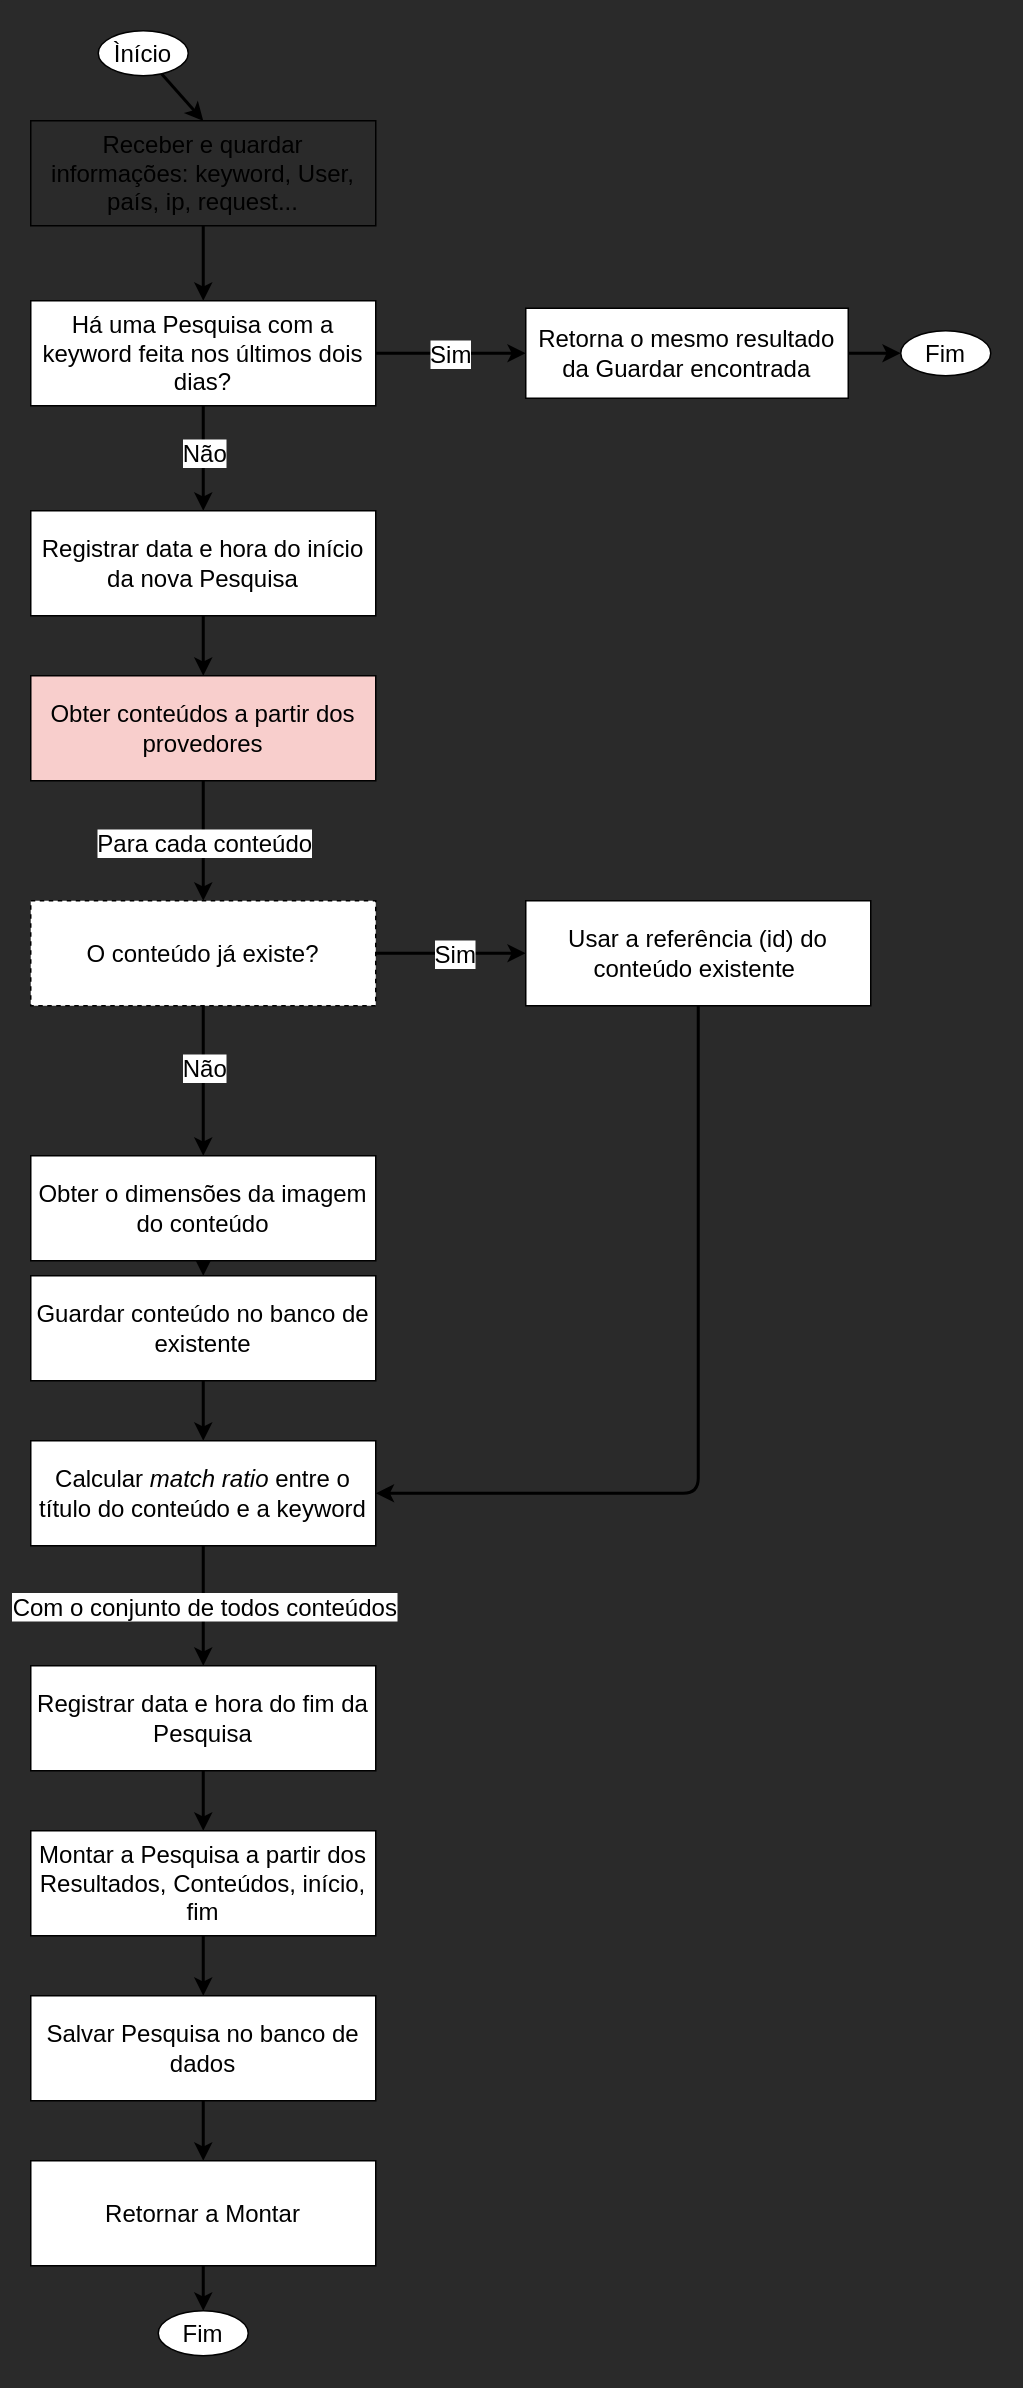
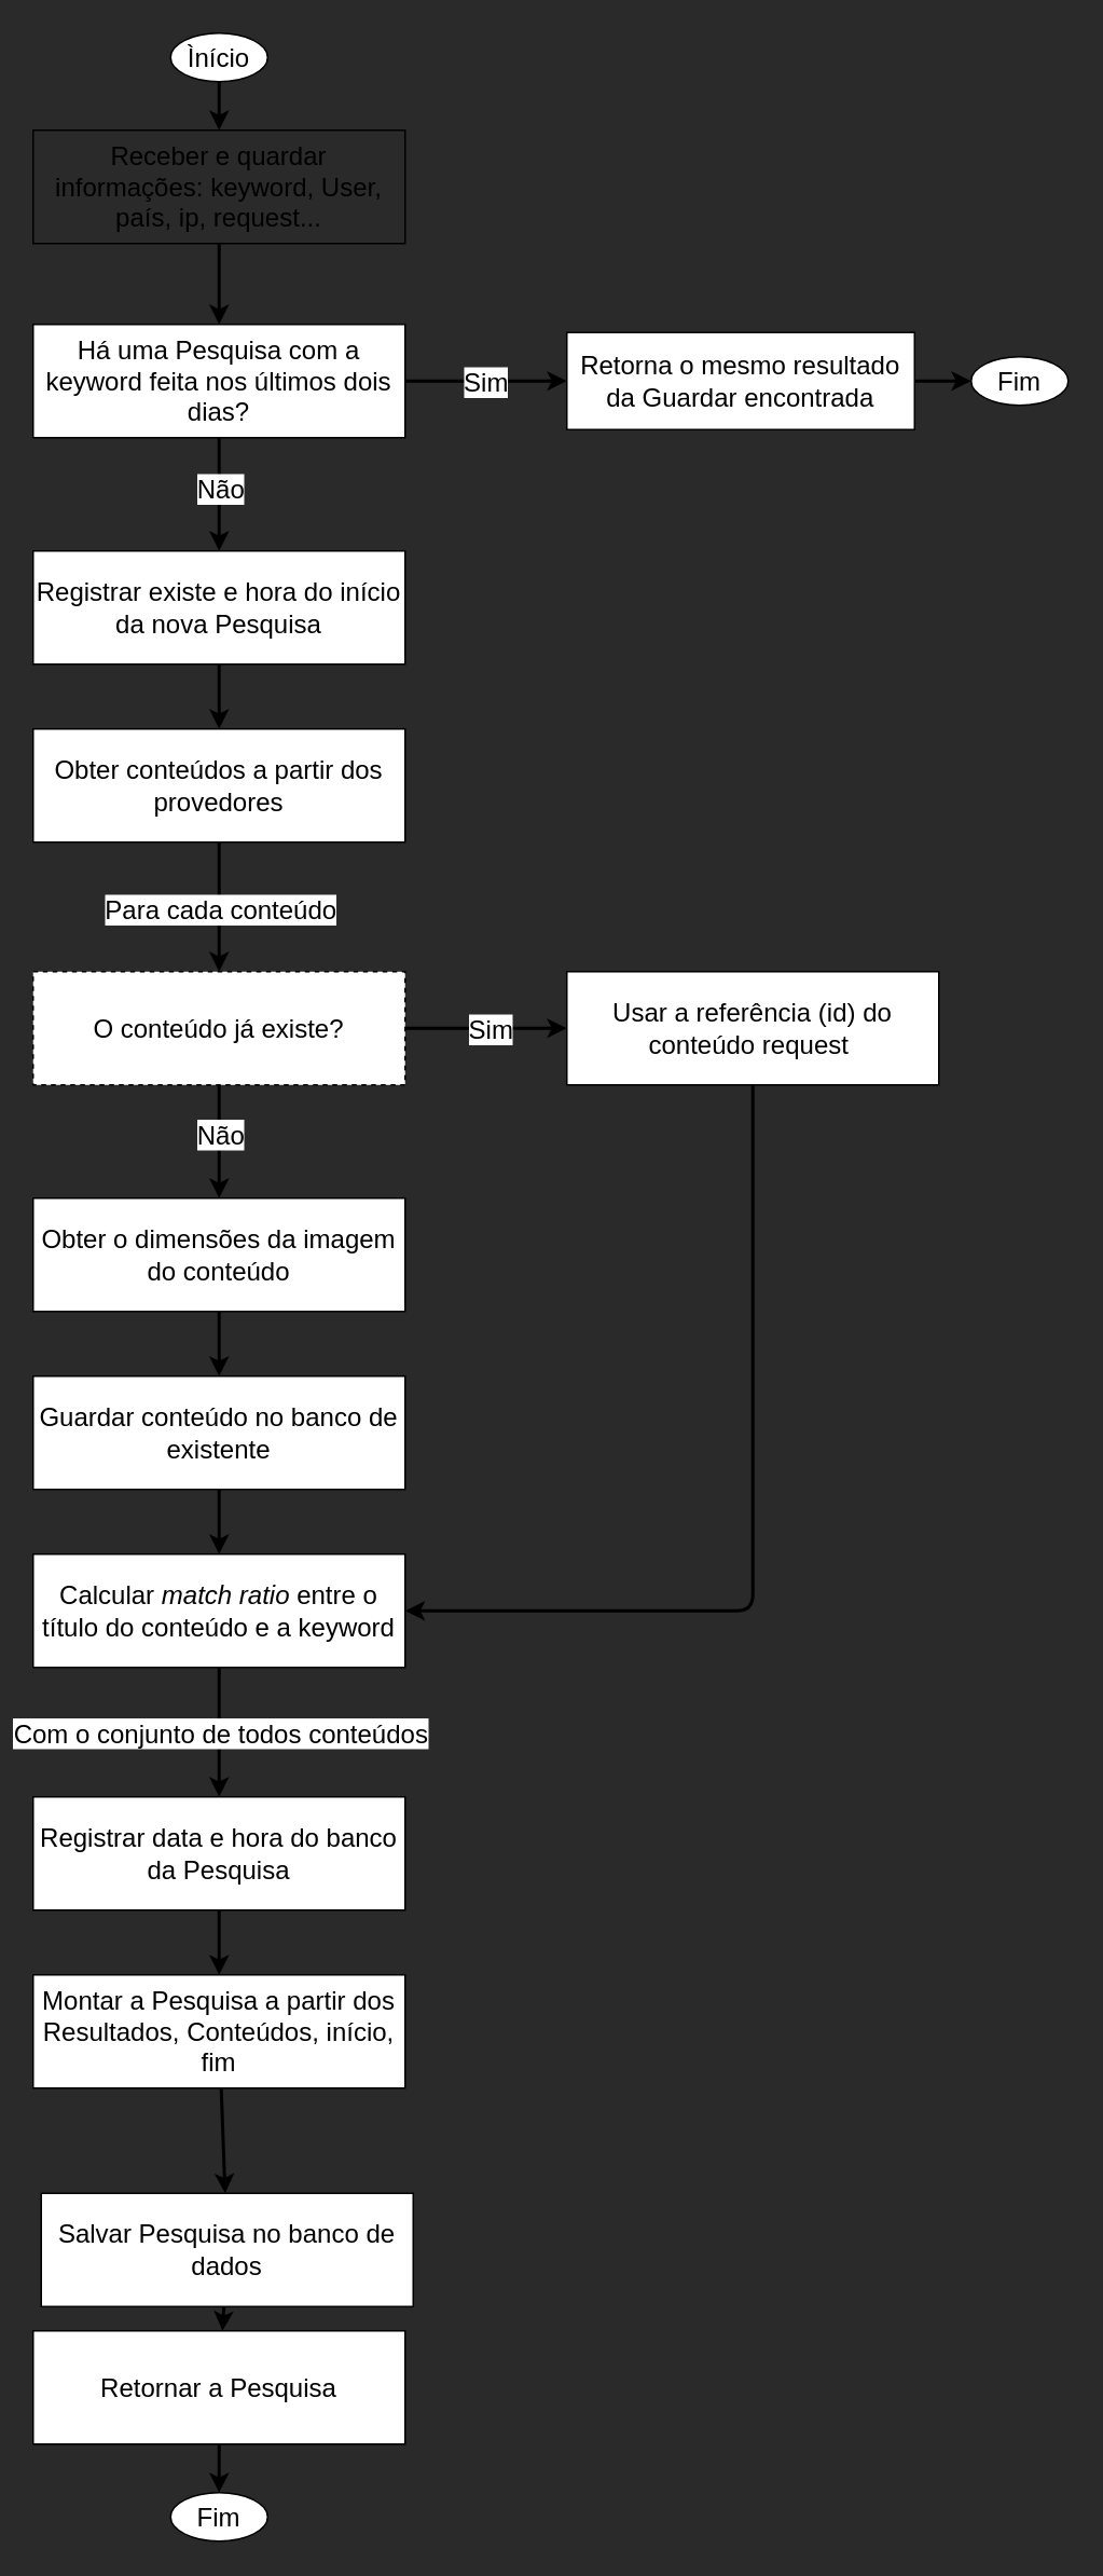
  <mxCell id="0" />
  <mxCell id="1" parent="0" />
  <mxCell id="2" value="" style="edgeStyle=none;html=1;fontSize=16;strokeWidth=2;" parent="1" source="3" target="8" edge="1"><mxGeometry relative="1" as="geometry" /></mxCell>
  <mxCell id="3" value="Receber e quardar informações: keyword, User, país, ip, request..." style="rounded=0;whiteSpace=wrap;html=1;fontSize=16;fillColor=#2A2A2A;" parent="1" vertex="1"><mxGeometry x="20" y="80" width="230" height="70" as="geometry" /></mxCell>
  <mxCell id="4" value="" style="edgeStyle=none;html=1;fontSize=16;spacing=2;strokeWidth=2;" parent="1" source="8" target="10" edge="1"><mxGeometry relative="1" as="geometry" /></mxCell>
  <mxCell id="5" value="Sim" style="edgeLabel;html=1;align=center;verticalAlign=middle;resizable=0;points=[];fontSize=16;" parent="4" vertex="1" connectable="0"><mxGeometry x="-0.377" relative="1" as="geometry"><mxPoint x="18" as="offset" /></mxGeometry></mxCell>
  <mxCell id="6" style="edgeStyle=none;shape=connector;rounded=1;html=1;labelBackgroundColor=default;fontFamily=Helvetica;fontSize=16;fontColor=default;endArrow=classic;strokeColor=default;strokeWidth=2;" parent="1" source="8" target="34" edge="1"><mxGeometry relative="1" as="geometry" /></mxCell>
  <mxCell id="7" value="Não" style="edgeLabel;html=1;align=center;verticalAlign=middle;resizable=0;points=[];fontSize=16;fontFamily=Helvetica;fontColor=default;" parent="6" vertex="1" connectable="0"><mxGeometry x="-0.297" y="3" relative="1" as="geometry"><mxPoint x="-3" y="6" as="offset" /></mxGeometry></mxCell>
  <mxCell id="8" value="Há uma Pesquisa com a keyword feita nos últimos dois dias?" style="whiteSpace=wrap;html=1;fontSize=16;rounded=0;" parent="1" vertex="1"><mxGeometry x="20" y="200" width="230" height="70" as="geometry" /></mxCell>
  <mxCell id="9" value="" style="edgeStyle=none;shape=connector;rounded=1;html=1;labelBackgroundColor=default;fontFamily=Helvetica;fontSize=16;fontColor=default;endArrow=classic;strokeColor=default;strokeWidth=2;" parent="1" source="10" target="28" edge="1"><mxGeometry relative="1" as="geometry" /></mxCell>
  <mxCell id="10" value="Retorna o mesmo resultado da Guardar encontrada" style="whiteSpace=wrap;html=1;fontSize=16;rounded=0;" parent="1" vertex="1"><mxGeometry x="350" y="205" width="215" height="60" as="geometry" /></mxCell>
  <mxCell id="11" value="" style="edgeStyle=none;shape=connector;rounded=1;html=1;labelBackgroundColor=default;fontFamily=Helvetica;fontSize=16;fontColor=default;endArrow=classic;strokeColor=default;strokeWidth=2;" parent="1" source="13" target="18" edge="1"><mxGeometry relative="1" as="geometry" /></mxCell>
  <mxCell id="12" value="Para cada conteúdo" style="edgeLabel;html=1;align=center;verticalAlign=middle;resizable=0;points=[];fontSize=16;fontFamily=Helvetica;fontColor=default;" parent="11" vertex="1" connectable="0"><mxGeometry x="-0.406" y="1" relative="1" as="geometry"><mxPoint x="-1" y="17" as="offset" /></mxGeometry></mxCell>
- <mxCell id="13" value="Obter conteúdos a partir dos provedores" style="whiteSpace=wrap;html=1;fontSize=16;rounded=0;fillColor=#f8cecc;" parent="1" vertex="1"><mxGeometry x="20" y="450" width="230" height="70" as="geometry" /></mxCell>
+ <mxCell id="13" value="Obter conteúdos a partir dos provedores" style="whiteSpace=wrap;html=1;fontSize=16;rounded=0;" parent="1" vertex="1"><mxGeometry x="20" y="450" width="230" height="70" as="geometry" /></mxCell>
  <mxCell id="14" value="" style="edgeStyle=none;shape=connector;rounded=1;html=1;labelBackgroundColor=default;fontFamily=Helvetica;fontSize=16;fontColor=default;endArrow=classic;strokeColor=default;strokeWidth=2;" parent="1" source="18" target="20" edge="1"><mxGeometry relative="1" as="geometry" /></mxCell>
  <mxCell id="15" value="Sim" style="edgeLabel;html=1;align=center;verticalAlign=middle;resizable=0;points=[];fontSize=16;fontFamily=Helvetica;fontColor=default;" parent="14" vertex="1" connectable="0"><mxGeometry x="0.221" y="3" relative="1" as="geometry"><mxPoint x="-9" y="3" as="offset" /></mxGeometry></mxCell>
  <mxCell id="16" value="" style="edgeStyle=none;shape=connector;rounded=1;html=1;labelBackgroundColor=default;fontFamily=Helvetica;fontSize=16;fontColor=default;endArrow=classic;strokeColor=default;strokeWidth=2;" parent="1" source="18" target="22" edge="1"><mxGeometry relative="1" as="geometry" /></mxCell>
  <mxCell id="17" value="Não" style="edgeLabel;html=1;align=center;verticalAlign=middle;resizable=0;points=[];fontSize=16;fontFamily=Helvetica;fontColor=default;" parent="16" vertex="1" connectable="0"><mxGeometry x="-0.264" y="2" relative="1" as="geometry"><mxPoint x="-2" y="4" as="offset" /></mxGeometry></mxCell>
  <mxCell id="18" value="O conteúdo já existe?" style="whiteSpace=wrap;html=1;fontSize=16;rounded=0;dashed=1;" parent="1" vertex="1"><mxGeometry x="20" y="600" width="230" height="70" as="geometry" /></mxCell>
  <mxCell id="19" style="edgeStyle=none;shape=connector;rounded=1;html=1;entryX=1;entryY=0.5;entryDx=0;entryDy=0;labelBackgroundColor=default;fontFamily=Helvetica;fontSize=16;fontColor=default;endArrow=classic;strokeColor=default;strokeWidth=2;" parent="1" source="20" target="25" edge="1"><mxGeometry relative="1" as="geometry"><Array as="points"><mxPoint x="465" y="995" /></Array></mxGeometry></mxCell>
- <mxCell id="20" value="Usar a referência (id) do conteúdo existente&amp;nbsp;" style="whiteSpace=wrap;html=1;fontSize=16;rounded=0;" parent="1" vertex="1"><mxGeometry x="350" y="600" width="230" height="70" as="geometry" /></mxCell>
+ <mxCell id="20" value="Usar a referência (id) do conteúdo request&amp;nbsp;" style="whiteSpace=wrap;html=1;fontSize=16;rounded=0;" parent="1" vertex="1"><mxGeometry x="350" y="600" width="230" height="70" as="geometry" /></mxCell>
  <mxCell id="21" value="" style="edgeStyle=none;shape=connector;rounded=1;html=1;labelBackgroundColor=default;fontFamily=Helvetica;fontSize=16;fontColor=default;endArrow=classic;strokeColor=default;strokeWidth=2;" parent="1" source="22" target="24" edge="1"><mxGeometry relative="1" as="geometry" /></mxCell>
- <mxCell id="22" value="Obter o dimensões da imagem do conteúdo" style="whiteSpace=wrap;html=1;fontSize=16;rounded=0;" parent="1" vertex="1"><mxGeometry x="20" y="770" width="230" height="70" as="geometry" /></mxCell>
+ <mxCell id="22" value="Obter o dimensões da imagem do conteúdo" style="whiteSpace=wrap;html=1;fontSize=16;rounded=0;" parent="1" vertex="1"><mxGeometry x="20" y="740" width="230" height="70" as="geometry" /></mxCell>
  <mxCell id="23" value="" style="edgeStyle=none;html=1;strokeWidth=2;" parent="1" source="24" target="25" edge="1"><mxGeometry relative="1" as="geometry" /></mxCell>
  <mxCell id="24" value="Guardar conteúdo no banco de existente" style="whiteSpace=wrap;html=1;fontSize=16;rounded=0;" parent="1" vertex="1"><mxGeometry x="20" y="850" width="230" height="70" as="geometry" /></mxCell>
  <mxCell id="25" value="Calcular &lt;i&gt;match ratio&lt;/i&gt;&amp;nbsp;entre o título do conteúdo e a keyword" style="whiteSpace=wrap;html=1;fontSize=16;rounded=0;" parent="1" vertex="1"><mxGeometry x="20" y="960" width="230" height="70" as="geometry" /></mxCell>
  <mxCell id="26" value="" style="edgeStyle=none;shape=connector;rounded=1;html=1;labelBackgroundColor=default;fontFamily=Helvetica;fontSize=16;fontColor=default;endArrow=classic;strokeColor=default;strokeWidth=2;exitX=0.5;exitY=1;exitDx=0;exitDy=0;" parent="1" source="25" target="32" edge="1"><mxGeometry relative="1" as="geometry"><mxPoint x="135" y="1140" as="sourcePoint" /></mxGeometry></mxCell>
  <mxCell id="27" value="Com o conjunto de todos conteúdos" style="edgeLabel;html=1;align=center;verticalAlign=middle;resizable=0;points=[];fontSize=16;fontFamily=Helvetica;fontColor=default;rotation=0;" parent="26" vertex="1" connectable="0"><mxGeometry x="-0.379" y="1" relative="1" as="geometry"><mxPoint x="-1" y="15" as="offset" /></mxGeometry></mxCell>
  <mxCell id="28" value="Fim" style="ellipse;whiteSpace=wrap;html=1;fontSize=16;rounded=0;" parent="1" vertex="1"><mxGeometry x="600" y="220" width="60" height="30" as="geometry" /></mxCell>
  <mxCell id="29" style="edgeStyle=none;shape=connector;rounded=1;html=1;entryX=0.5;entryY=0;entryDx=0;entryDy=0;labelBackgroundColor=default;fontFamily=Helvetica;fontSize=16;fontColor=default;endArrow=classic;strokeColor=default;strokeWidth=2;" parent="1" source="30" target="3" edge="1"><mxGeometry relative="1" as="geometry" /></mxCell>
- <mxCell id="30" value="Ìnício" style="ellipse;whiteSpace=wrap;html=1;fontSize=16;rounded=0;" parent="1" vertex="1"><mxGeometry x="65" y="20" width="60" height="30" as="geometry" /></mxCell>
+ <mxCell id="30" value="Ìnício" style="ellipse;whiteSpace=wrap;html=1;fontSize=16;rounded=0;" parent="1" vertex="1"><mxGeometry x="105" y="20" width="60" height="30" as="geometry" /></mxCell>
  <mxCell id="31" value="" style="edgeStyle=none;shape=connector;rounded=1;html=1;labelBackgroundColor=default;fontFamily=Helvetica;fontSize=16;fontColor=default;endArrow=classic;strokeColor=default;strokeWidth=2;" parent="1" source="32" target="36" edge="1"><mxGeometry relative="1" as="geometry" /></mxCell>
- <mxCell id="32" value="Registrar data e hora do fim da Pesquisa" style="whiteSpace=wrap;html=1;fontSize=16;rounded=0;" parent="1" vertex="1"><mxGeometry x="20" y="1110" width="230" height="70" as="geometry" /></mxCell>
+ <mxCell id="32" value="Registrar data e hora do banco da Pesquisa" style="whiteSpace=wrap;html=1;fontSize=16;rounded=0;" parent="1" vertex="1"><mxGeometry x="20" y="1110" width="230" height="70" as="geometry" /></mxCell>
  <mxCell id="33" style="edgeStyle=none;shape=connector;rounded=1;html=1;entryX=0.5;entryY=0;entryDx=0;entryDy=0;labelBackgroundColor=default;fontFamily=Helvetica;fontSize=16;fontColor=default;endArrow=classic;strokeColor=default;strokeWidth=2;" parent="1" source="34" target="13" edge="1"><mxGeometry relative="1" as="geometry" /></mxCell>
- <mxCell id="34" value="Registrar data e hora do início da nova Pesquisa" style="whiteSpace=wrap;html=1;fontSize=16;rounded=0;" parent="1" vertex="1"><mxGeometry x="20" y="340" width="230" height="70" as="geometry" /></mxCell>
+ <mxCell id="34" value="Registrar existe e hora do início da nova Pesquisa" style="whiteSpace=wrap;html=1;fontSize=16;rounded=0;" parent="1" vertex="1"><mxGeometry x="20" y="340" width="230" height="70" as="geometry" /></mxCell>
  <mxCell id="35" value="" style="edgeStyle=none;shape=connector;rounded=1;html=1;labelBackgroundColor=default;fontFamily=Helvetica;fontSize=16;fontColor=default;endArrow=classic;strokeColor=default;strokeWidth=2;" parent="1" source="36" target="38" edge="1"><mxGeometry relative="1" as="geometry" /></mxCell>
  <mxCell id="36" value="Montar a Pesquisa a partir dos Resultados, Conteúdos, início, fim" style="whiteSpace=wrap;html=1;fontSize=16;rounded=0;" parent="1" vertex="1"><mxGeometry x="20" y="1220" width="230" height="70" as="geometry" /></mxCell>
  <mxCell id="37" value="" style="edgeStyle=none;shape=connector;rounded=1;html=1;labelBackgroundColor=default;fontFamily=Helvetica;fontSize=16;fontColor=default;endArrow=classic;strokeColor=default;strokeWidth=2;" parent="1" source="38" target="40" edge="1"><mxGeometry relative="1" as="geometry" /></mxCell>
- <mxCell id="38" value="Salvar Pesquisa no banco de dados" style="whiteSpace=wrap;html=1;fontSize=16;rounded=0;" parent="1" vertex="1"><mxGeometry x="20" y="1330" width="230" height="70" as="geometry" /></mxCell>
+ <mxCell id="38" value="Salvar Pesquisa no banco de dados" style="whiteSpace=wrap;html=1;fontSize=16;rounded=0;" parent="1" vertex="1"><mxGeometry x="25" y="1355" width="230" height="70" as="geometry" /></mxCell>
  <mxCell id="39" style="edgeStyle=none;shape=connector;rounded=1;html=1;entryX=0.5;entryY=0;entryDx=0;entryDy=0;labelBackgroundColor=default;fontFamily=Helvetica;fontSize=16;fontColor=default;endArrow=classic;strokeColor=default;strokeWidth=2;" parent="1" source="40" target="41" edge="1"><mxGeometry relative="1" as="geometry" /></mxCell>
- <mxCell id="40" value="Retornar a Montar" style="whiteSpace=wrap;html=1;fontSize=16;rounded=0;" parent="1" vertex="1"><mxGeometry x="20" y="1440" width="230" height="70" as="geometry" /></mxCell>
+ <mxCell id="40" value="Retornar a Pesquisa" style="whiteSpace=wrap;html=1;fontSize=16;rounded=0;" parent="1" vertex="1"><mxGeometry x="20" y="1440" width="230" height="70" as="geometry" /></mxCell>
  <mxCell id="41" value="Fim" style="ellipse;whiteSpace=wrap;html=1;fontSize=16;rounded=0;" parent="1" vertex="1"><mxGeometry x="105" y="1540" width="60" height="30" as="geometry" /></mxCell>
